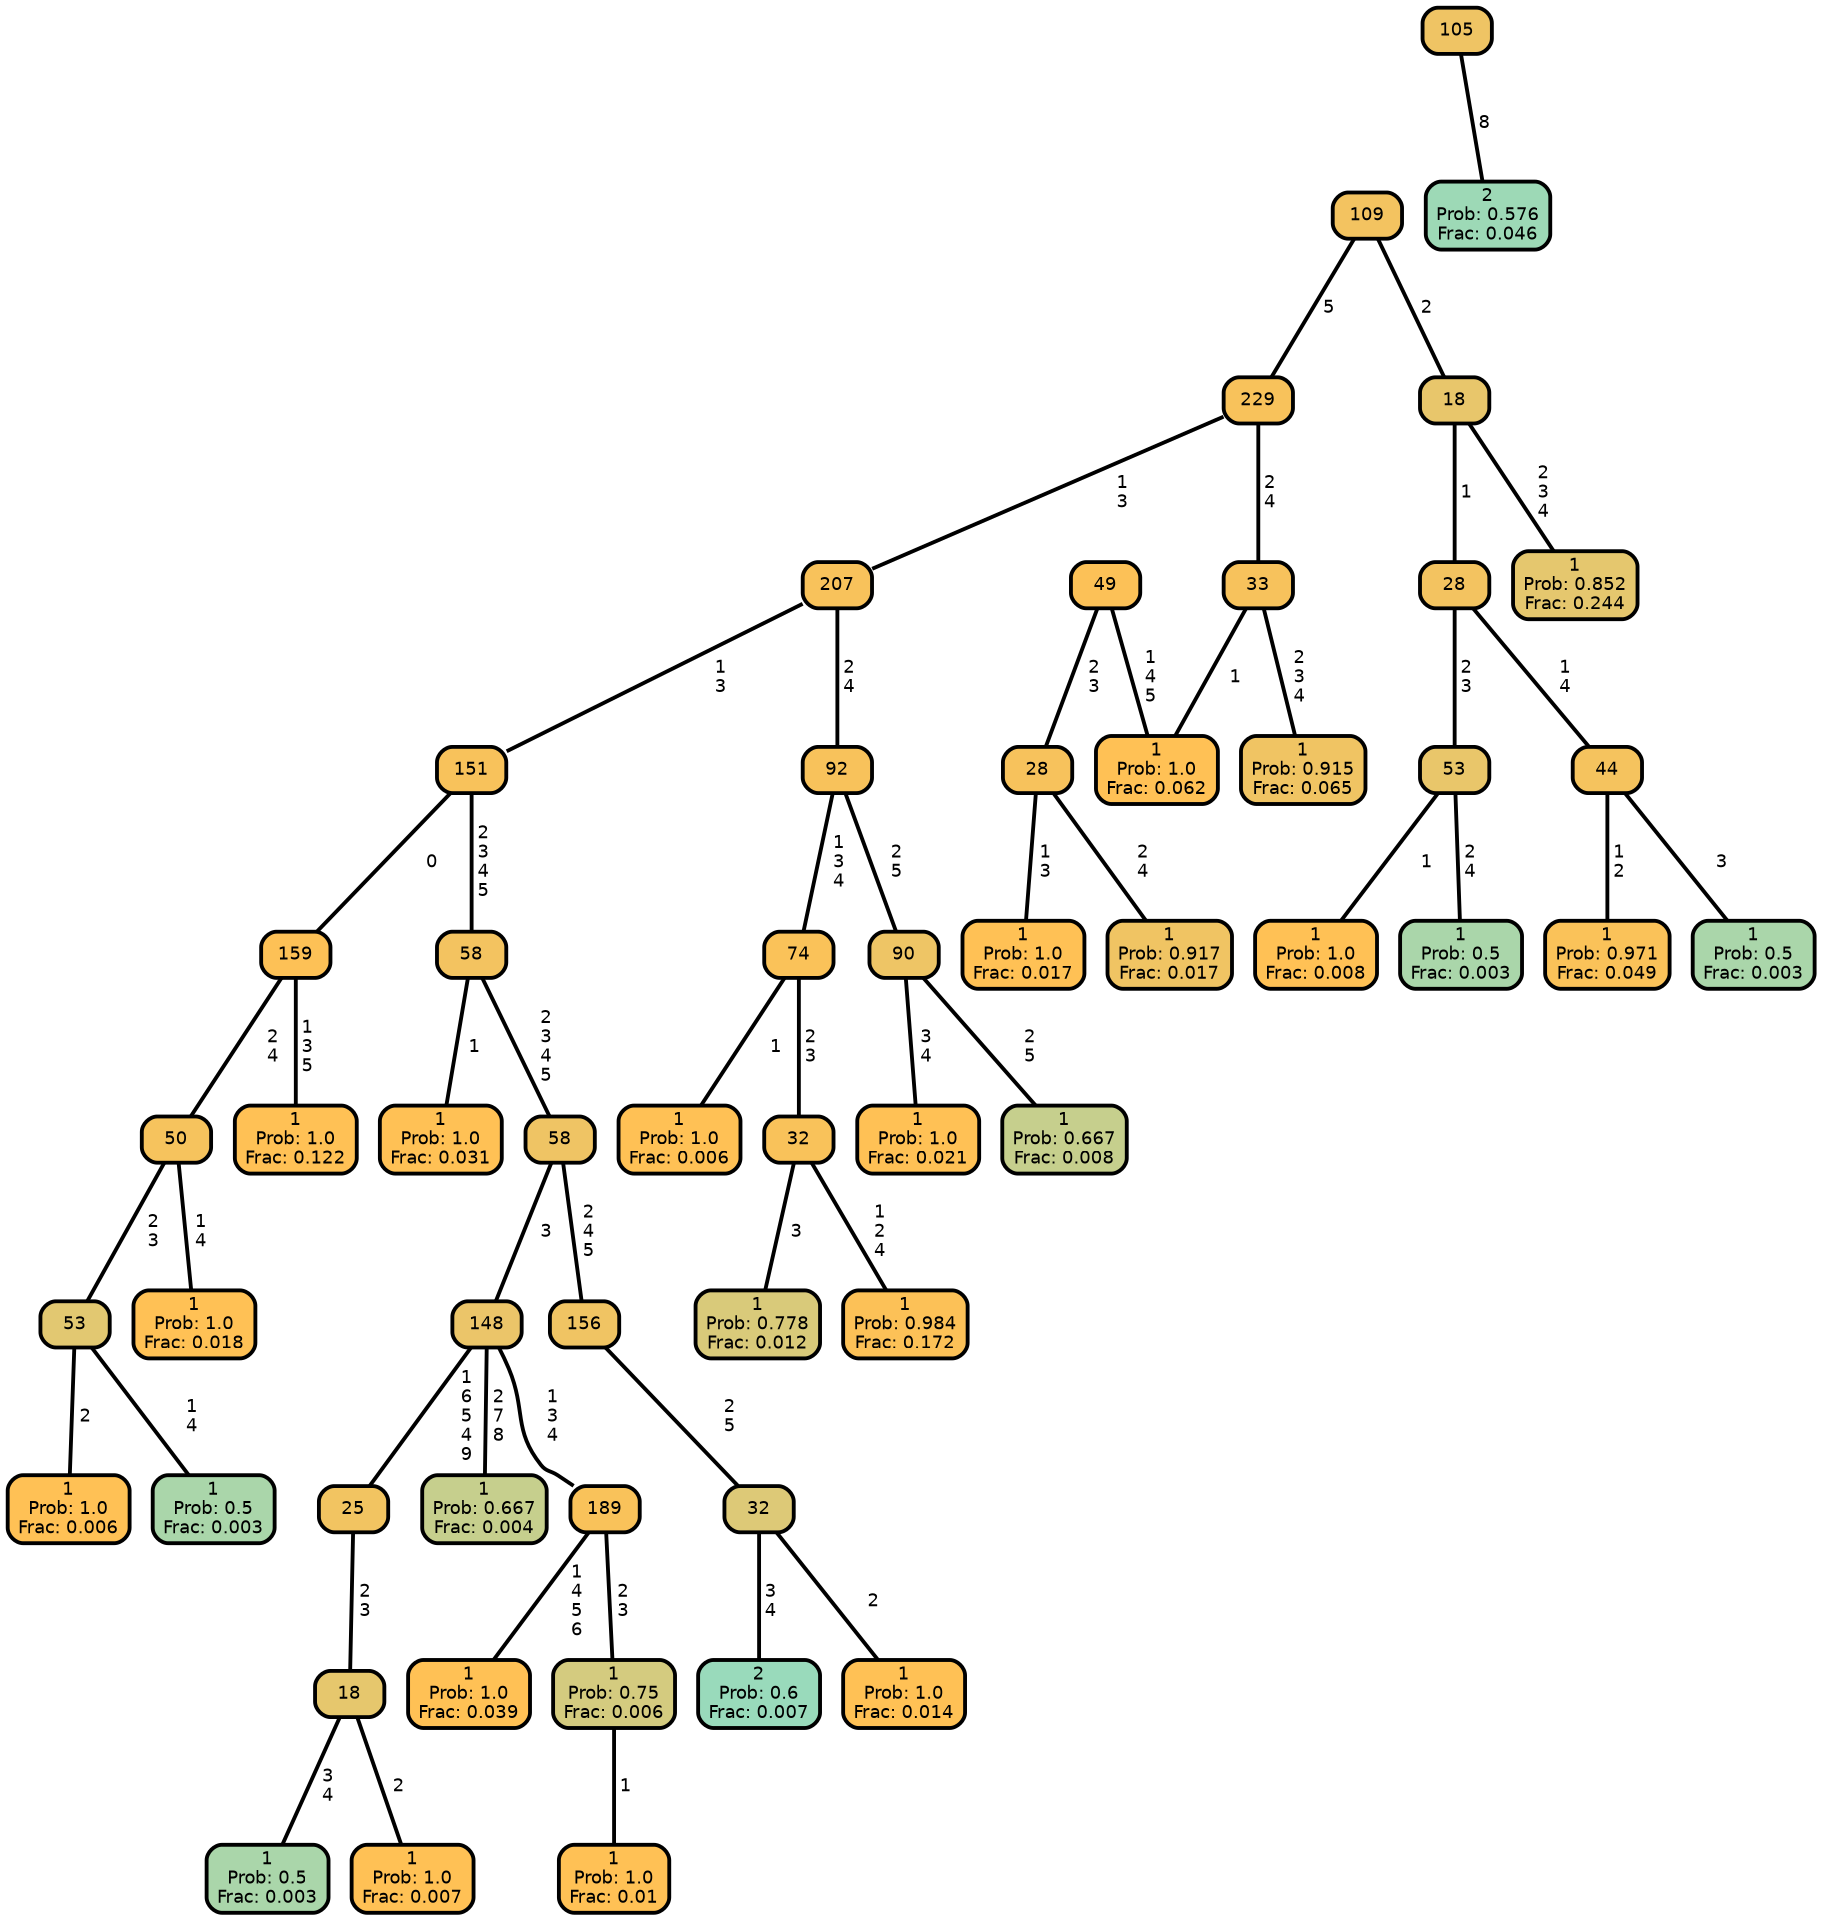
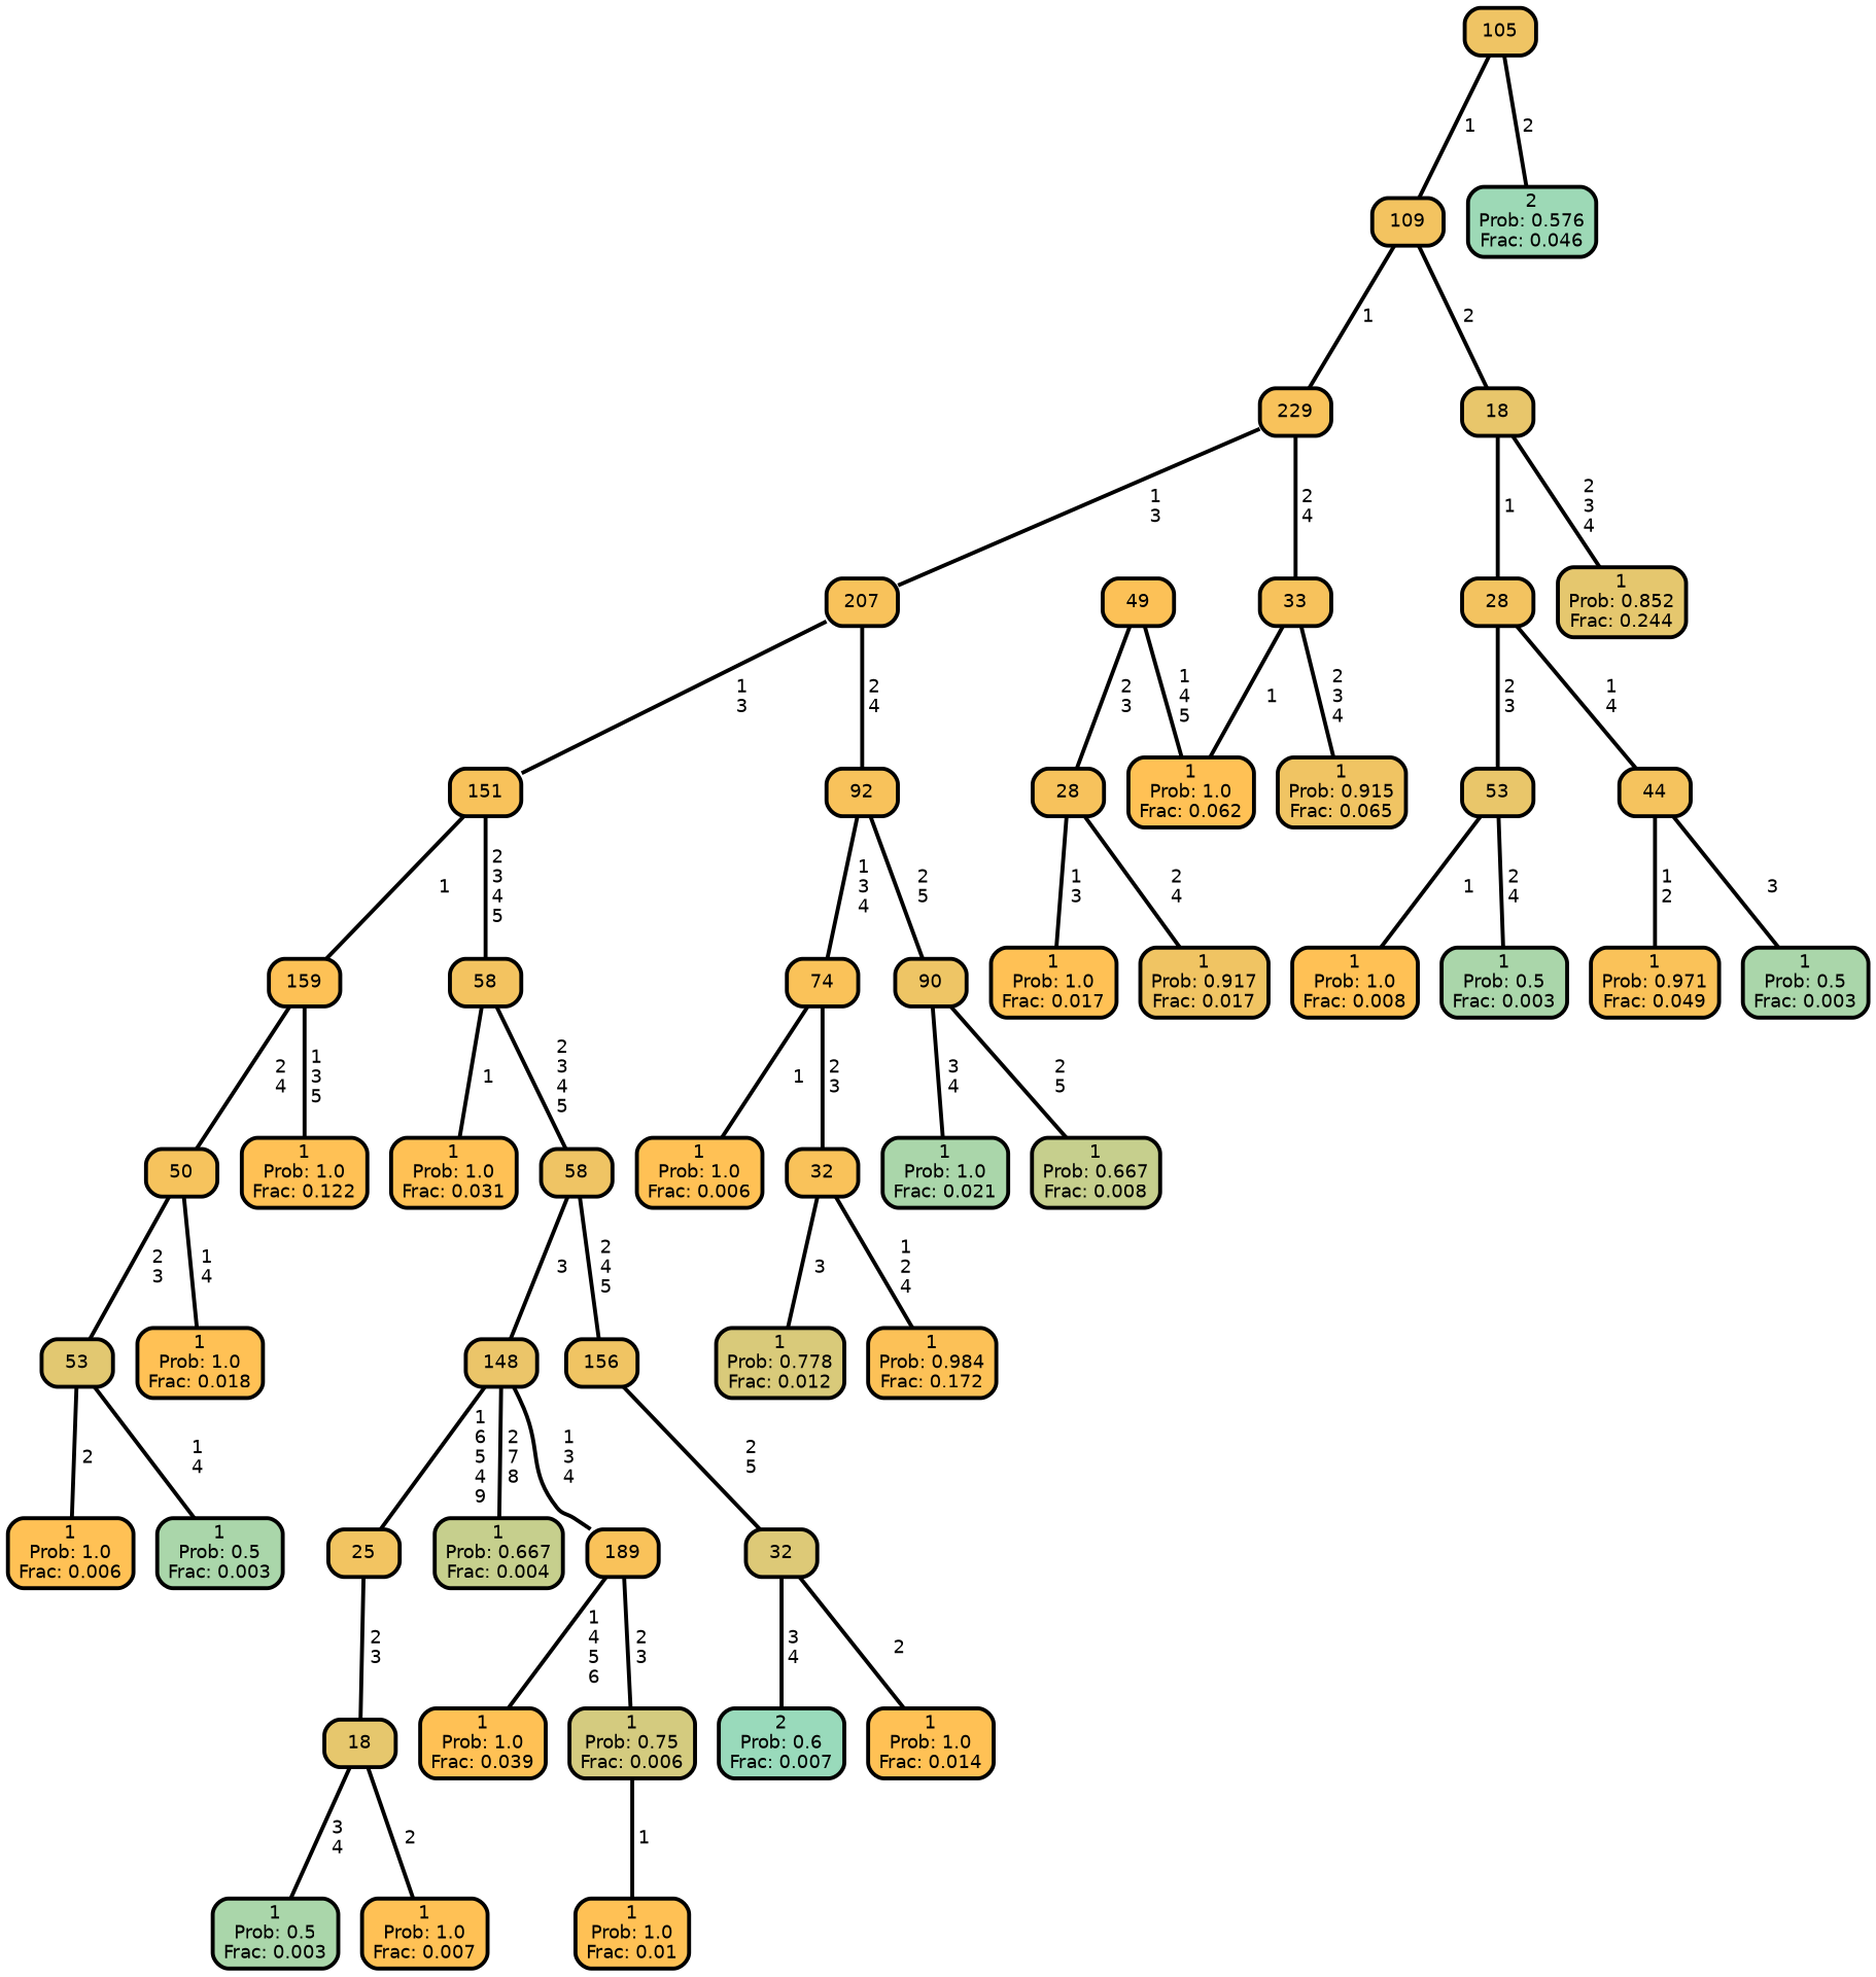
  graph {
    ranksep="0 equally"
    splines=straight
    node [color=black fillcolor="#ffc155" fontcolor=black fontname=helvetica penwidth=3 shape=box style="filled, rounded"]
    edge [color=black fontname=helvetica penwidth=3]
    n1 [label="1\nProb: 1.0\nFrac: 0.006"]
    n2 [fillcolor="#e2c871" label=53]
    n3 [fillcolor="#aad6aa" label="1\nProb: 0.5\nFrac: 0.003"]
    n4 [fillcolor="#f6c35d" label=50]
    n5 [label="1\nProb: 1.0\nFrac: 0.018"]
    n6 [fillcolor="#fdc156" label=159]
    n7 [label="1\nProb: 1.0\nFrac: 0.122"]
    n8 [fillcolor="#f8c25b" label=151]
    n9 [fillcolor="#f3c360" label=58]
    n10 [label="1\nProb: 1.0\nFrac: 0.031"]
    n11 [fillcolor="#efc464" label=58]
    n12 [fillcolor="#ebc569" label=148]
    n13 [fillcolor="#f0c463" label=156]
    n14 [label="1\nProb: 1.0\nFrac: 0.01"]
    n15 [fillcolor="#f2c461" label=25]
    n16 [fillcolor="#e6c76d" label=18]
    n17 [label="1\nProb: 1.0\nFrac: 0.007"]
    n18 [fillcolor="#aad6aa" label="1\nProb: 0.5\nFrac: 0.003"]
    n19 [fillcolor="#c6cf8d" label="1\nProb: 0.667\nFrac: 0.004"]
    n20 [fillcolor="#f9c25a" label=189]
    n21 [fillcolor="#ddc977" label=32]
    n22 [fillcolor="#d4cb7f" label="1\nProb: 0.75\nFrac: 0.006"]
    n23 [label="1\nProb: 1.0\nFrac: 0.039"]
    n24 [label="1\nProb: 1.0\nFrac: 0.014"]
    n25 [fillcolor="#99dabb" label="2\nProb: 0.6\nFrac: 0.007"]
    n26 [fillcolor="#f8c25b" label=207]
    n27 [fillcolor="#f8c25b" label=92]
    n28 [fillcolor="#fac259" label=74]
    n29 [fillcolor="#eec565" label=90]
    n30 [label="1\nProb: 1.0\nFrac: 0.006"]
    n31 [fillcolor="#f9c25a" label=32]
    n32 [fillcolor="#d9ca7a" label="1\nProb: 0.778\nFrac: 0.012"]
    n33 [fillcolor="#fcc157" label="1\nProb: 0.984\nFrac: 0.172"]
-   n34 [label="1\nProb: 1.0\nFrac: 0.021"]
+   n34 [fillcolor="#aad6aa" label="1\nProb: 1.0\nFrac: 0.021"]
    n35 [fillcolor="#c6cf8d" label="1\nProb: 0.667\nFrac: 0.008"]
    n36 [fillcolor="#f8c25b" label=229]
    n37 [fillcolor="#f7c25c" label=33]
    n38 [label="1\nProb: 1.0\nFrac: 0.062"]
    n39 [fillcolor="#f0c463" label="1\nProb: 0.915\nFrac: 0.065"]
    n40 [label="1\nProb: 1.0\nFrac: 0.017"]
    n41 [fillcolor="#f7c25c" label=28]
    n42 [fillcolor="#f0c463" label="1\nProb: 0.917\nFrac: 0.017"]
    n43 [fillcolor="#fcc157" label=49]
    n44 [fillcolor="#f3c360" label=109]
    n45 [fillcolor="#e8c66b" label=18]
    n46 [fillcolor="#f3c360" label=28]
    n47 [fillcolor="#e5c76e" label="1\nProb: 0.852\nFrac: 0.244"]
    n48 [label="1\nProb: 1.0\nFrac: 0.008"]
    n49 [fillcolor="#e9c66a" label=53]
    n50 [fillcolor="#aad6aa" label="1\nProb: 0.5\nFrac: 0.003"]
    n51 [fillcolor="#f5c35e" label=44]
    n52 [fillcolor="#fac259" label="1\nProb: 0.971\nFrac: 0.049"]
    n53 [fillcolor="#aad6aa" label="1\nProb: 0.5\nFrac: 0.003"]
    n54 [fillcolor="#efc464" label=105]
    n55 [fillcolor="#9dd9b6" label="2\nProb: 0.576\nFrac: 0.046"]
    subgraph sub_1 {
      rank=same
    }
    n2 -- n1 [label=" 2"]
    n2 -- n3 [label=" 1\n 4"]
    n4 -- n2 [label=" 2\n 3"]
    n4 -- n5 [label=" 1\n 4"]
    n6 -- n4 [label=" 2\n 4"]
    n6 -- n7 [label=" 1\n 3\n 5"]
-   n8 -- n6 [label=" 0"]
+   n8 -- n6 [label=" 1"]
    n8 -- n9 [label=" 2\n 3\n 4\n 5"]
    n9 -- n10 [label=" 1"]
    n9 -- n11 [label=" 2\n 3\n 4\n 5"]
    n11 -- n12 [label=" 3"]
    n11 -- n13 [label=" 2\n 4\n 5"]
    n12 -- n15 [label=" 1\n 6\n 5\n 4\n 9"]
    n12 -- n19 [label=" 2\n 7\n 8"]
    n12 -- n20 [label=" 1\n 3\n 4"]
    n13 -- n21 [label=" 2\n 5"]
    n15 -- n16 [label=" 2\n 3"]
    n16 -- n17 [label=" 2"]
    n16 -- n18 [label=" 3\n 4"]
    n20 -- n22 [label=" 2\n 3"]
    n20 -- n23 [label=" 1\n 4\n 5\n 6"]
    n21 -- n24 [label=" 2"]
    n21 -- n25 [label=" 3\n 4"]
    n22 -- n14 [label=" 1"]
    n26 -- n8 [label=" 1\n 3"]
    n26 -- n27 [label=" 2\n 4"]
    n27 -- n28 [label=" 1\n 3\n 4"]
    n27 -- n29 [label=" 2\n 5"]
    n28 -- n30 [label=" 1"]
    n28 -- n31 [label=" 2\n 3"]
    n29 -- n34 [label=" 3\n 4"]
    n29 -- n35 [label=" 2\n 5"]
    n31 -- n32 [label=" 3"]
    n31 -- n33 [label=" 1\n 2\n 4"]
    n36 -- n26 [label=" 1\n 3"]
    n36 -- n37 [label=" 2\n 4"]
    n37 -- n38 [label=" 1"]
    n37 -- n39 [label=" 2\n 3\n 4"]
    n41 -- n40 [label=" 1\n 3"]
    n41 -- n42 [label=" 2\n 4"]
    n43 -- n38 [label=" 1\n 4\n 5"]
    n43 -- n41 [label=" 2\n 3"]
-   n44 -- n36 [label=" 5"]
+   n44 -- n36 [label=" 1"]
    n44 -- n45 [label=" 2"]
    n45 -- n46 [label=" 1"]
    n45 -- n47 [label=" 2\n 3\n 4"]
    n46 -- n49 [label=" 2\n 3"]
    n46 -- n51 [label=" 1\n 4"]
    n49 -- n48 [label=" 1"]
    n49 -- n50 [label=" 2\n 4"]
    n51 -- n52 [label=" 1\n 2"]
    n51 -- n53 [label=" 3"]
-   n54 -- n55 [label=" 8"]
+   n54 -- n44 [label=" 1"]
+   n54 -- n55 [label=" 2"]
  }
